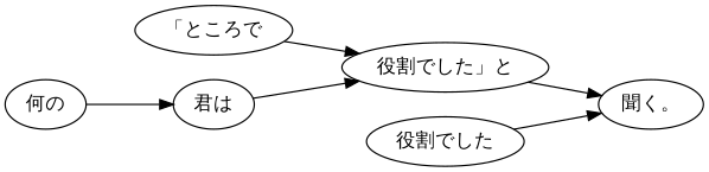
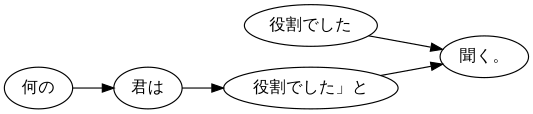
  digraph {
    fontname="Noto Sans"
    rankdir=LR
    node [fontname="Noto Sans"]
    edge [fontname="Noto Sans"]
-   n1 [label="「ところで"]
    n2 [label="役割でした」と"]
    n3 [label="聞く。"]
    n4 [label="君は"]
    n5 [label="何の"]
    n6 [label="役割でした"]
-   n1 -> n2
    n2 -> n3
    n4 -> n2
    n5 -> n4
    n6 -> n3
  }
